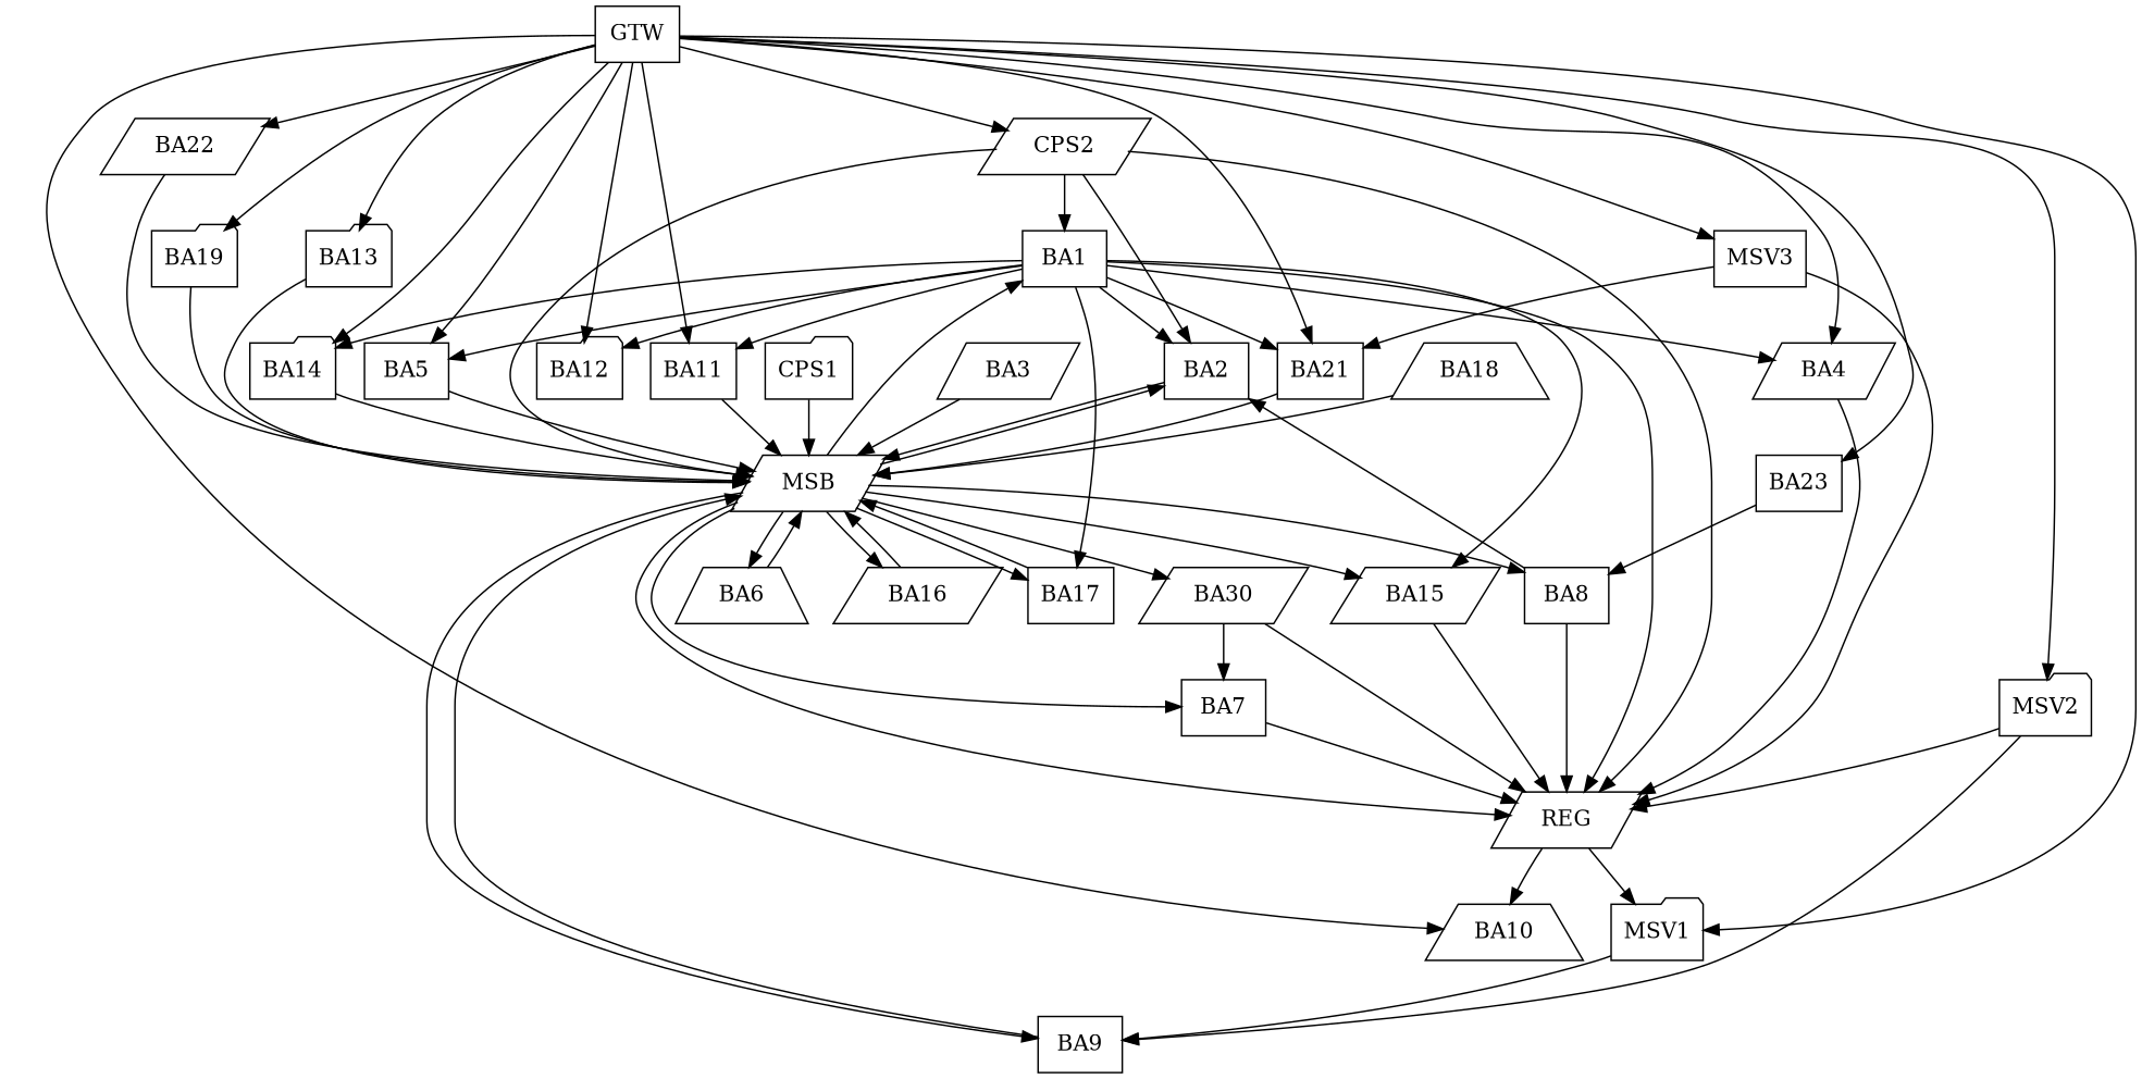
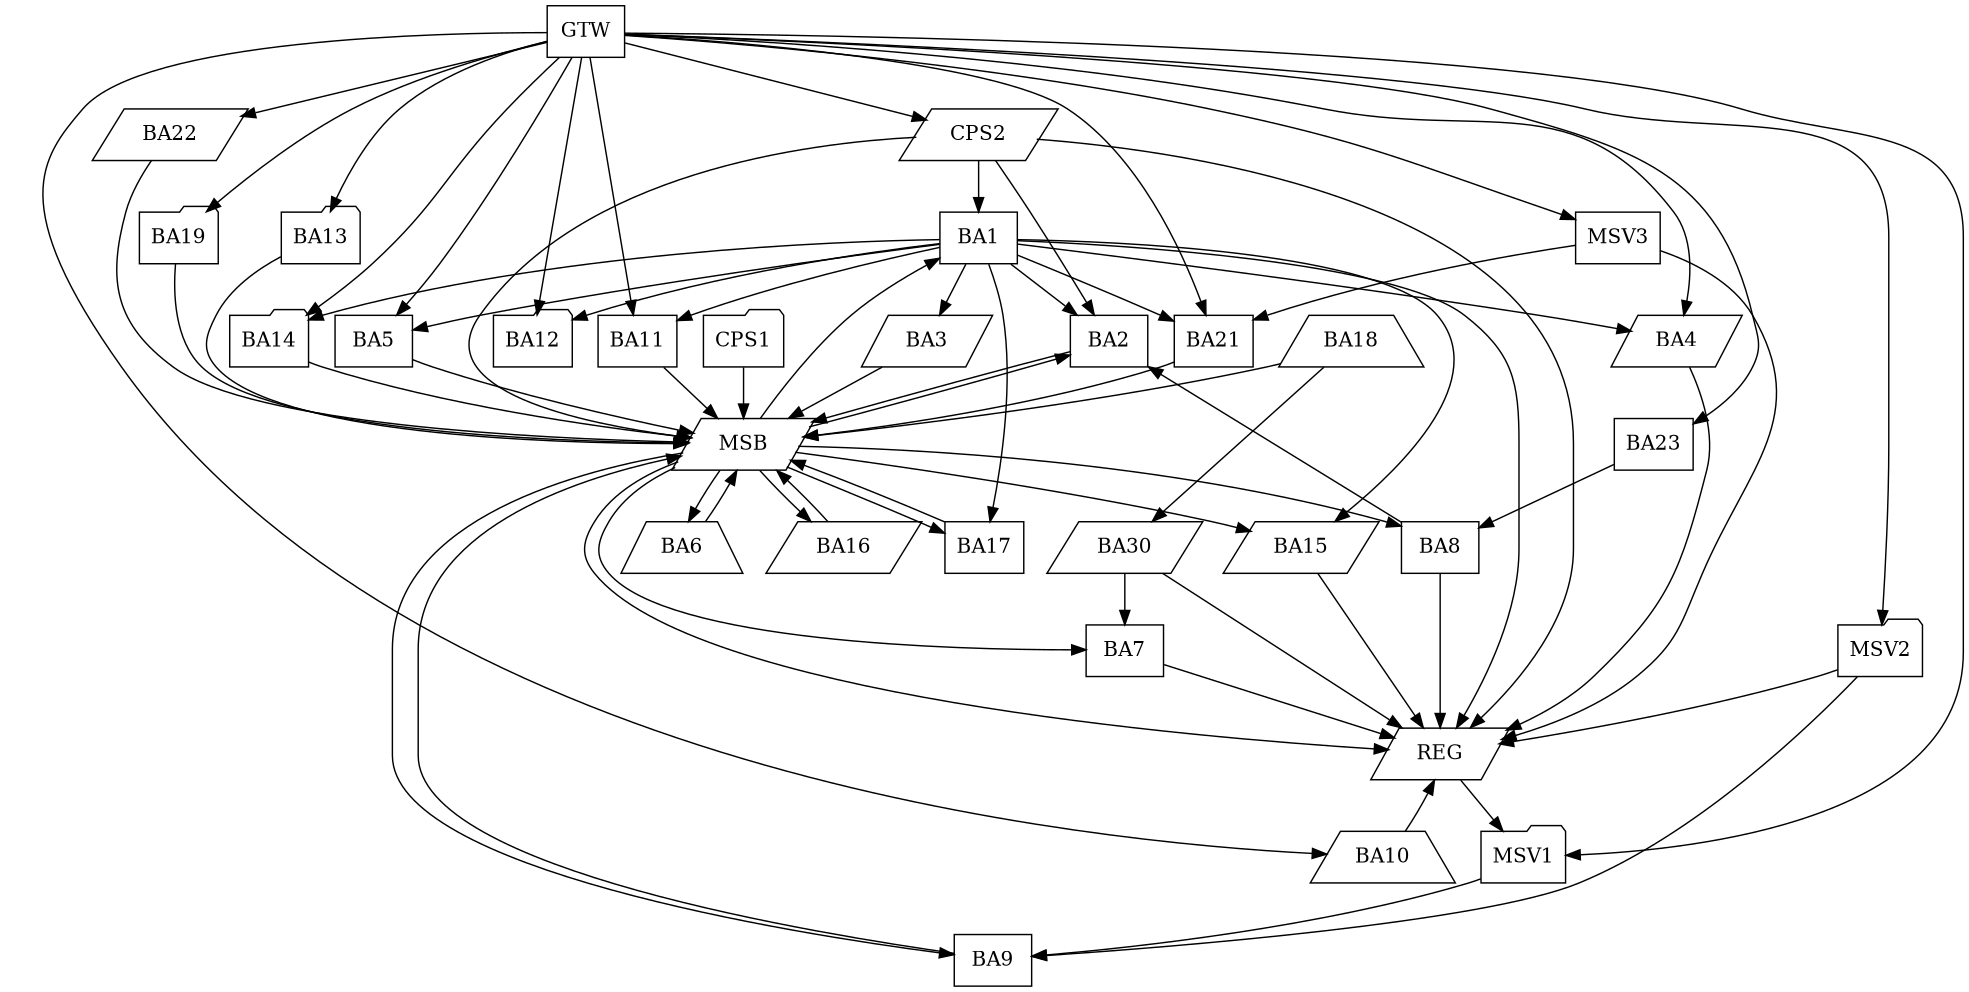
  strict digraph {
    node [shape=box]
    n1 [label=BA1]
    n2 [label=BA2]
    n3 [label=BA3 shape=parallelogram]
    n4 [label=BA4 shape=parallelogram]
    n5 [label=BA5]
    n6 [label=BA11]
    n7 [label=BA12 shape=folder]
    n8 [label=BA14 shape=folder]
    n9 [label=BA15 shape=parallelogram]
    n10 [label=BA17]
    n11 [label=BA21]
    n12 [label=REG shape=parallelogram]
    n13 [label=MSB shape=parallelogram]
    n14 [label=MSV1 shape=folder]
    n15 [label=BA6 shape=trapezium]
    n16 [label=BA7]
    n17 [label=BA8]
    n18 [label=BA9]
    n19 [label=BA16 shape=parallelogram]
    n20 [label=BA30 shape=parallelogram]
    n21 [label=BA10 shape=trapezium]
    n22 [label=BA13 shape=folder]
    n23 [label=BA18 shape=trapezium]
    n24 [label=BA19 shape=folder]
    n25 [label=BA22 shape=parallelogram]
    n26 [label=BA23]
    n27 [label=CPS1 shape=folder]
    n28 [label=CPS2 shape=parallelogram]
    n29 [label=GTW]
    n30 [label=MSV2 shape=folder]
    n31 [label=MSV3]
    n1 -> n2
+   n1 -> n3
    n1 -> n4
    n1 -> n5
    n1 -> n6
    n1 -> n7
    n1 -> n8
    n1 -> n9
    n1 -> n10
    n1 -> n11
    n1 -> n12
    n2 -> n13
    n3 -> n13
    n4 -> n12
    n5 -> n13
    n6 -> n13
    n8 -> n13
    n9 -> n12
    n10 -> n13
    n11 -> n13
    n12 -> n14
    n13 -> n1
    n13 -> n2
    n13 -> n9
    n13 -> n10
    n13 -> n12
    n13 -> n15
    n13 -> n16
    n13 -> n17
    n13 -> n18
    n13 -> n19
-   n13 -> n20
+   n23 -> n20
    n14 -> n18
    n15 -> n13
    n16 -> n12
    n17 -> n2
    n17 -> n12
    n18 -> n13
    n19 -> n13
    n20 -> n12
    n20 -> n16
-   n12 -> n21
+   n21 -> n12
    n22 -> n13
    n23 -> n13
    n24 -> n13
    n25 -> n13
    n26 -> n17
    n27 -> n13
    n28 -> n1
    n28 -> n2
    n28 -> n12
    n28 -> n13
    n29 -> n4
    n29 -> n5
    n29 -> n6
    n29 -> n7
    n29 -> n8
    n29 -> n11
    n29 -> n14
    n29 -> n21
    n29 -> n22
    n29 -> n24
    n29 -> n25
    n29 -> n26
    n29 -> n28
    n29 -> n30
    n29 -> n31
    n30 -> n12
    n30 -> n18
    n31 -> n11
    n31 -> n12
  }
